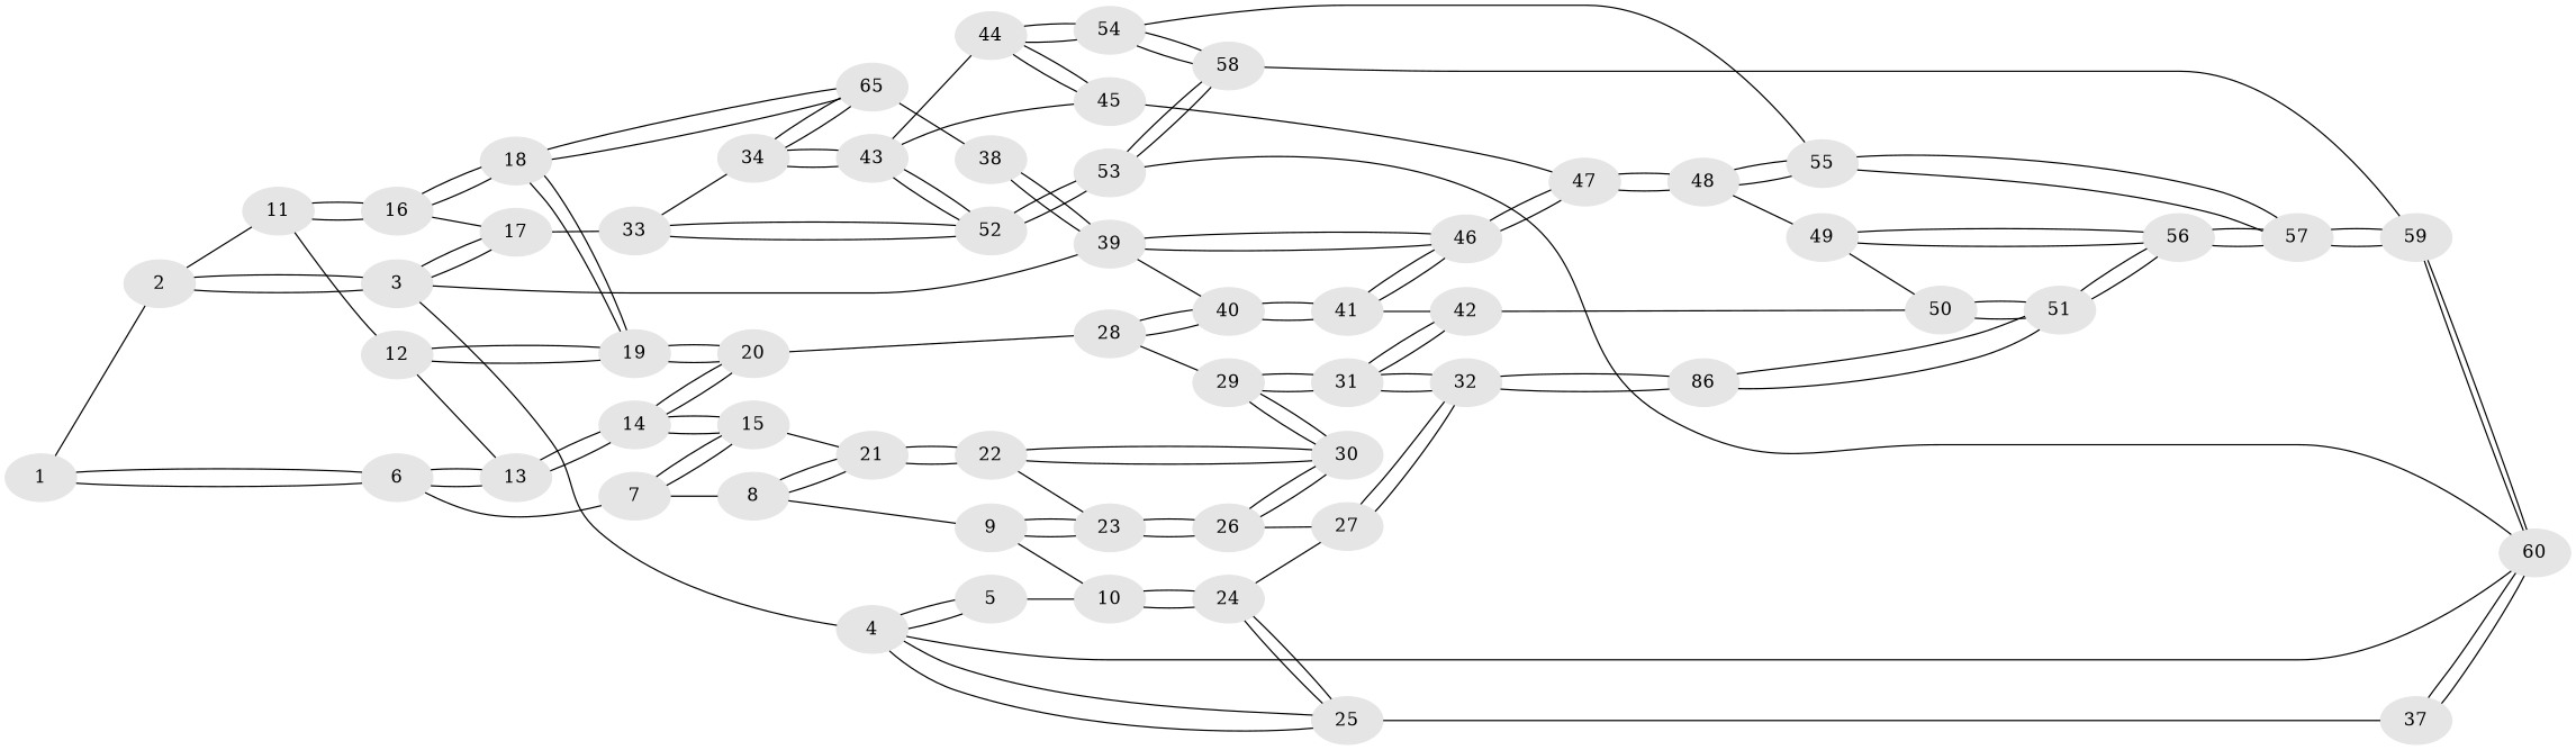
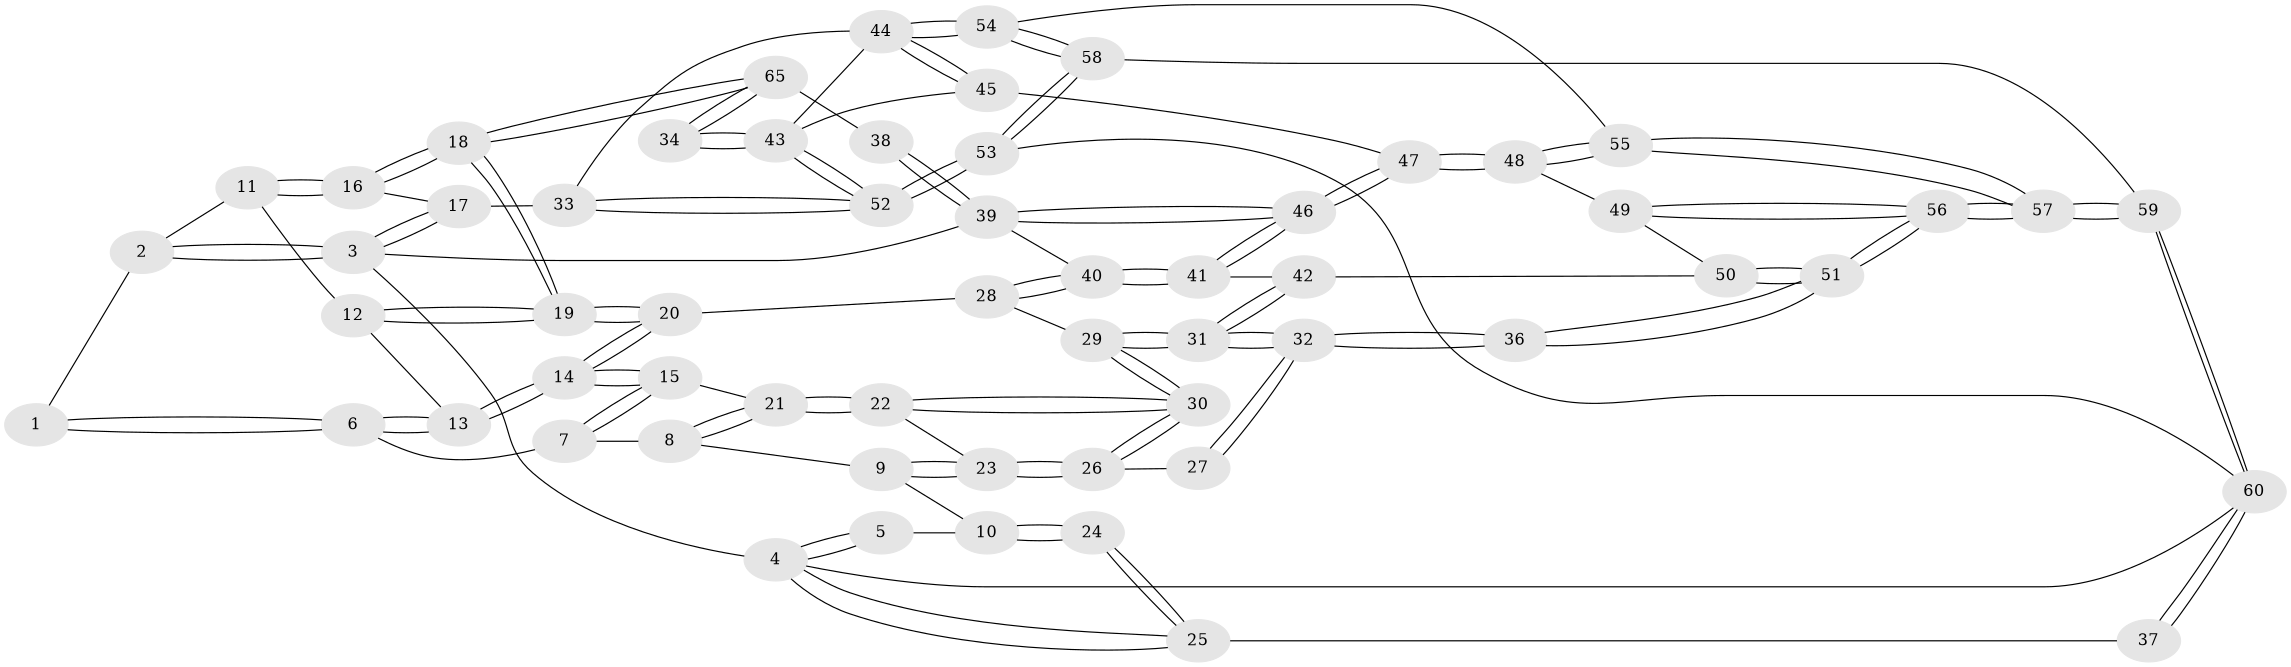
  graph {
    rankdir=LR
    node [color=gray90 style=filled]
    1
    2
    6
    3
    11
    7
    13
    4
    17
    39
    12
    16
    5
    25
    60
    33
    53
    58
    10
    37
    24
    8
    15
    14
    9
    21
    23
    22
    26
    27
    19
    18
    20
    28
    n35 [label=65]
    34
    52
    38
    29
    40
    30
    32
-   36 [label=86]
+   36
    31
    41
    42
    50
    51
    43
    45
    44
    56
    46
    47
    54
    55
    48
    49
    57
    59
    1 -- 2
    1 -- 6
    1 -- 6
    2 -- 3
    2 -- 3
    2 -- 11
    6 -- 7
    6 -- 13
    6 -- 13
    3 -- 4
    3 -- 17
    3 -- 17
    3 -- 39
    11 -- 12
    11 -- 16
    11 -- 16
    7 -- 8
    7 -- 15
    7 -- 15
    13 -- 14
    13 -- 14
    4 -- 5
    4 -- 5
    4 -- 25
    4 -- 25
    4 -- 60
    17 -- 33
    39 -- 40
    39 -- 46
    39 -- 46
    12 -- 13
    12 -- 19
    12 -- 19
    16 -- 17
    16 -- 18
    16 -- 18
    5 -- 10
    25 -- 37
-   33 -- 34
+   33 -- 44
    33 -- 52
    33 -- 52
    53 -- 60
    53 -- 58
    53 -- 58
    58 -- 59
    10 -- 24
    10 -- 24
    37 -- 60
    37 -- 60
    24 -- 25
    24 -- 25
-   24 -- 27
    8 -- 9
    8 -- 21
    8 -- 21
    15 -- 21
    14 -- 15
    14 -- 15
    14 -- 20
    14 -- 20
    9 -- 10
    9 -- 23
    9 -- 23
    21 -- 22
    21 -- 22
    23 -- 26
    23 -- 26
    22 -- 23
    22 -- 30
    22 -- 30
    26 -- 27
    26 -- 30
    26 -- 30
    27 -- 32
    27 -- 32
    19 -- 20
    19 -- 20
    18 -- 19
    18 -- 19
    18 -- n35
    18 -- n35
    20 -- 28
    28 -- 29
    28 -- 40
    28 -- 40
    n35 -- 38
    34 -- n35
    34 -- n35
    34 -- 43
    34 -- 43
    52 -- 53
    52 -- 53
    38 -- 39
    38 -- 39
    29 -- 30
    29 -- 30
    29 -- 31
    29 -- 31
    40 -- 41
    40 -- 41
    32 -- 36
    32 -- 36
    36 -- 51
    36 -- 51
    31 -- 32
    31 -- 32
    31 -- 42
    31 -- 42
    41 -- 42
    41 -- 46
    41 -- 46
    42 -- 50
    50 -- 51
    50 -- 51
    51 -- 56
    51 -- 56
    43 -- 52
    43 -- 52
    43 -- 45
    43 -- 44
    45 -- 47
    44 -- 45
    44 -- 45
    44 -- 54
    44 -- 54
    56 -- 57
    56 -- 57
    46 -- 47
    46 -- 47
    47 -- 48
    47 -- 48
    54 -- 58
    54 -- 58
    54 -- 55
    55 -- 57
    55 -- 57
    48 -- 55
    48 -- 55
    48 -- 49
    49 -- 50
    49 -- 56
    49 -- 56
    57 -- 59
    57 -- 59
    59 -- 60
    59 -- 60
  }
